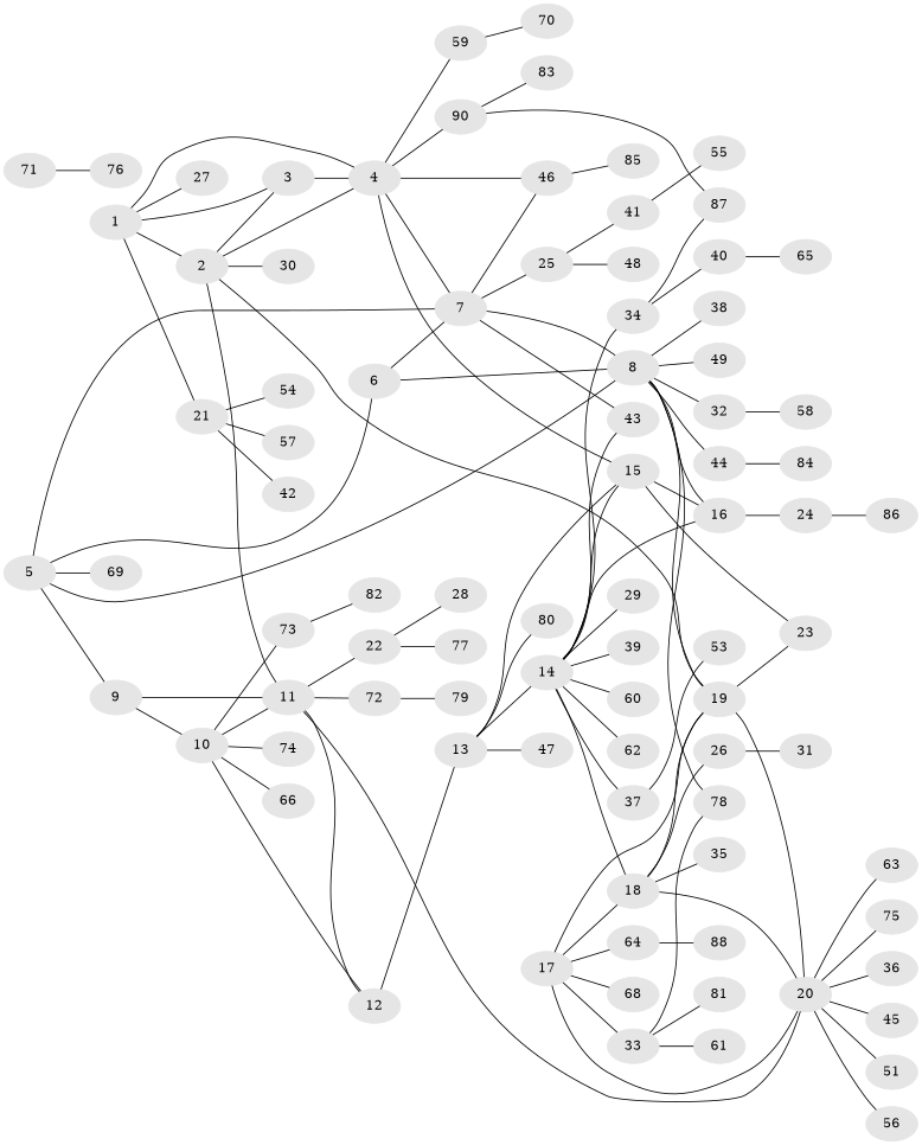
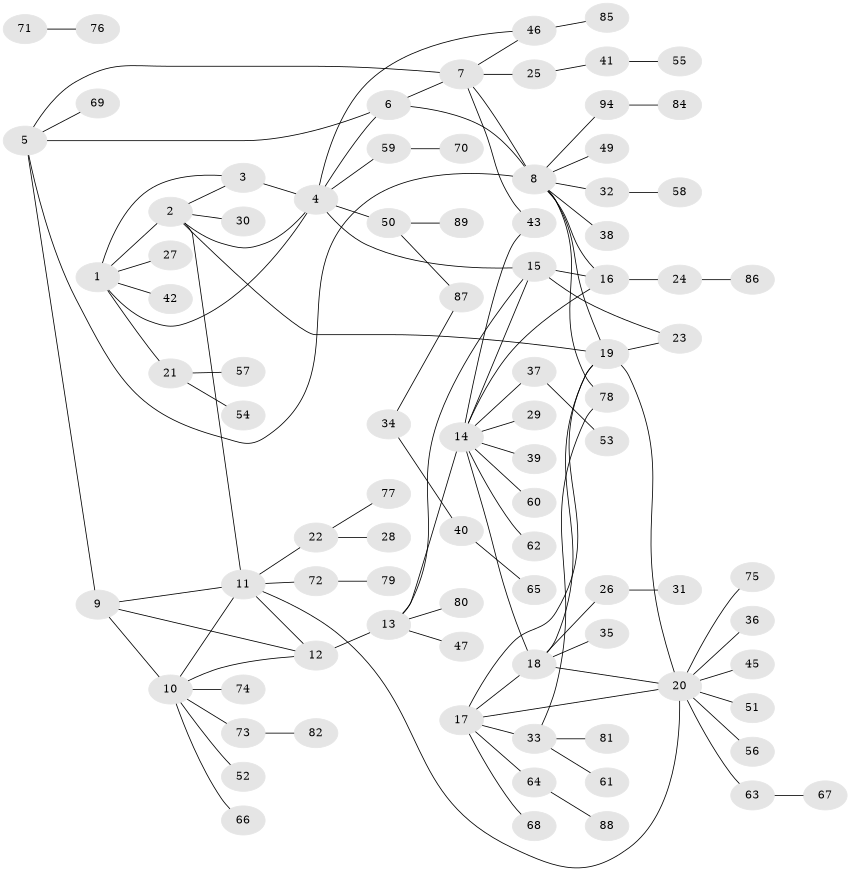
  graph {
    rankdir=LR
    node [color=gray90 style=filled]
    1
    2
    3
    4
    21
    27
    42
    11
    19
    30
    7
    15
    46
-   50 [label=90]
+   50
    59
    54
    57
    12
    20
    22
    72
    23
    8
    25
    43
    16
    85
    87
-   83
+   83 [label=89]
    70
    5
    6
    9
    69
    32
    38
-   44
+   44 [label=94]
    49
    78
    10
    41
-   48
    24
    58
    84
+   52
    66
    73
    74
    13
    82
    36
    45
    51
    56
    63
    75
    28
    77
    79
    14
    47
    80
    71
    76
    18
    29
    34
    37
    39
    60
    62
    26
    35
    40
    53
    86
    17
    33
    64
    68
    61
    81
    88
    31
+   67
    55
    65
    1 -- 2
    1 -- 3
    1 -- 4
    1 -- 21
    1 -- 27
-   21 -- 42
+   1 -- 42
    2 -- 3
    2 -- 4
    2 -- 11
    2 -- 19
    2 -- 30
    3 -- 4
-   4 -- 7
+   4 -- 6
    4 -- 15
    4 -- 46
    4 -- 50
    4 -- 59
    21 -- 54
    21 -- 57
    11 -- 12
    11 -- 20
    11 -- 22
    11 -- 72
    19 -- 20
    19 -- 23
    7 -- 46
    7 -- 8
    7 -- 25
    7 -- 43
    15 -- 23
    15 -- 16
    46 -- 85
    50 -- 87
    50 -- 83
    59 -- 70
    12 -- 13
    20 -- 36
    20 -- 45
    20 -- 51
    20 -- 56
    20 -- 63
    20 -- 75
    22 -- 28
    22 -- 77
    72 -- 79
    8 -- 19
    8 -- 16
    8 -- 32
    8 -- 38
    8 -- 44
    8 -- 49
    8 -- 78
    25 -- 41
-   25 -- 48
    16 -- 24
    5 -- 7
    5 -- 8
    5 -- 6
    5 -- 9
    5 -- 69
    6 -- 7
    6 -- 8
    9 -- 11
+   9 -- 12
    9 -- 10
    32 -- 58
    44 -- 84
    10 -- 11
    10 -- 12
+   10 -- 52
    10 -- 66
    10 -- 73
    10 -- 74
    41 -- 55
    24 -- 86
    73 -- 82
    13 -- 15
    13 -- 14
    13 -- 47
    13 -- 80
+   63 -- 67
    14 -- 15
    14 -- 43
    14 -- 16
    14 -- 18
    14 -- 29
-   14 -- 34
    14 -- 37
    14 -- 39
    14 -- 60
    14 -- 62
    71 -- 76
    18 -- 19
    18 -- 20
    18 -- 26
    18 -- 35
    34 -- 87
    34 -- 40
    37 -- 53
    26 -- 31
    40 -- 65
    17 -- 19
    17 -- 20
    17 -- 18
    17 -- 33
    17 -- 64
    17 -- 68
    33 -- 78
    33 -- 61
    33 -- 81
    64 -- 88
  }
